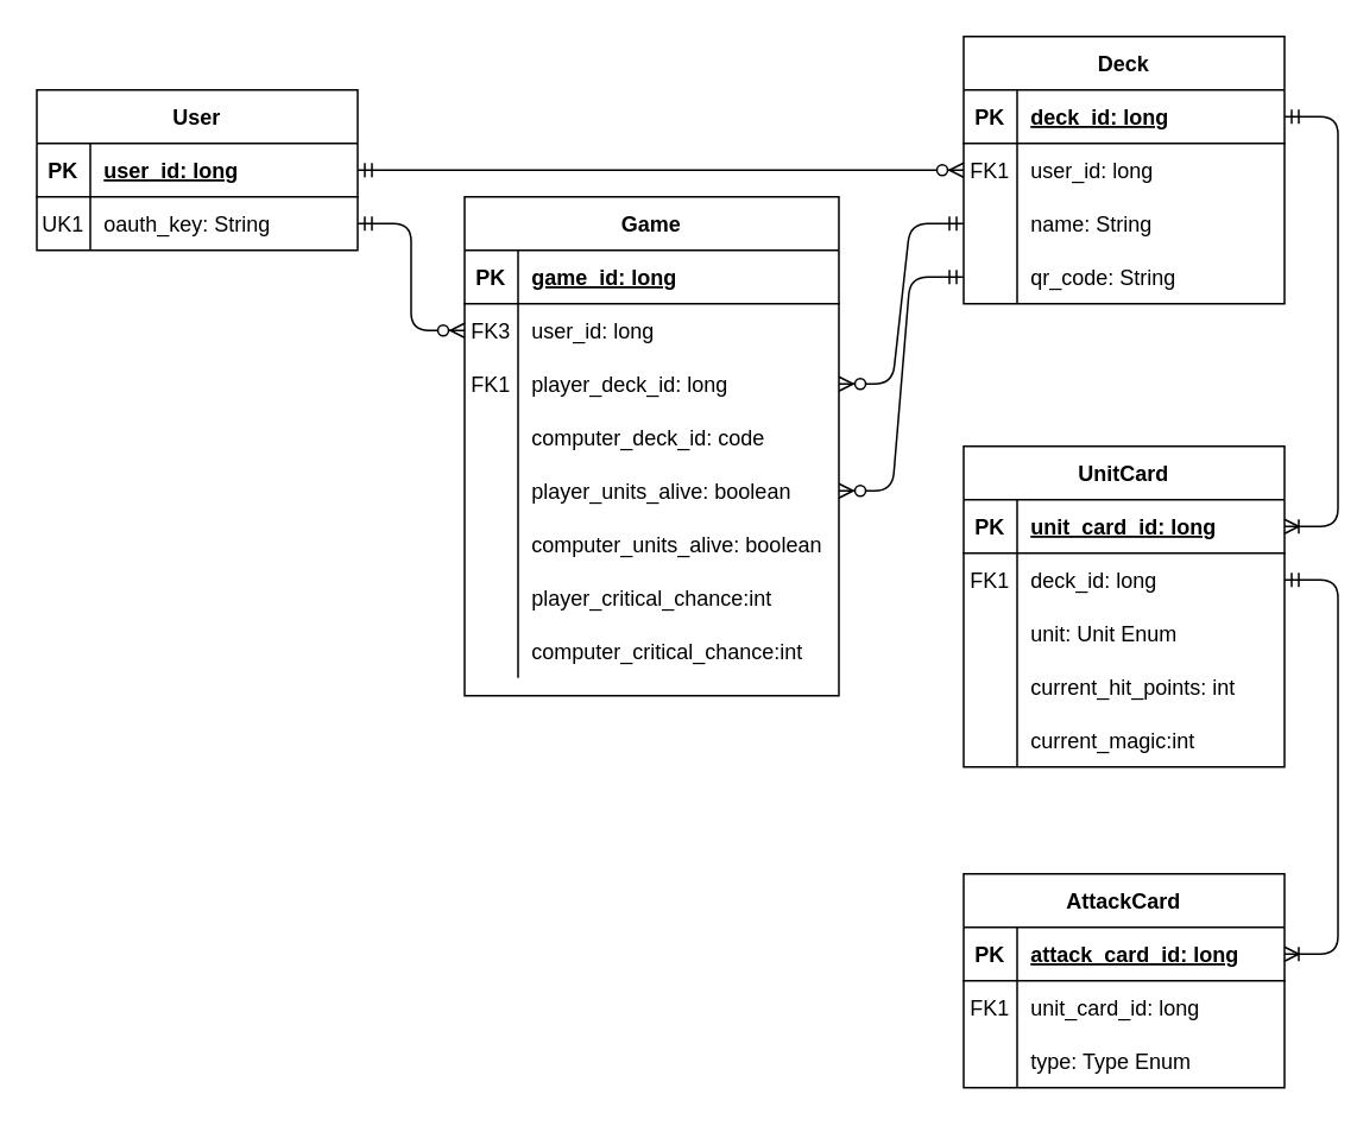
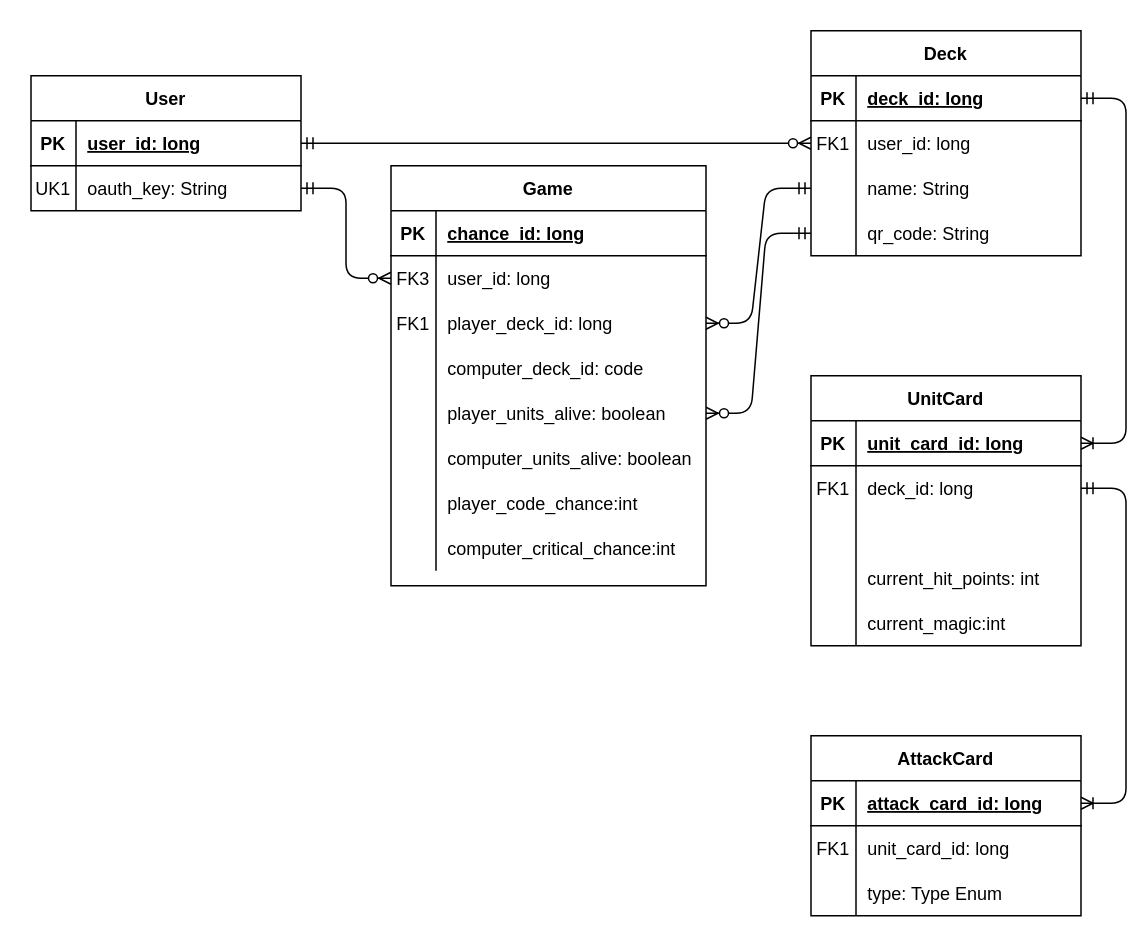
  <mxCell id="0" />
  <mxCell id="1" parent="0" />
  <mxCell id="2" value="" style="edgeStyle=entityRelationEdgeStyle;fontSize=12;html=1;endArrow=ERoneToMany;startArrow=ERmandOne;entryX=1;entryY=0.5;entryDx=0;entryDy=0;exitX=1;exitY=0.5;exitDx=0;exitDy=0;" parent="1" source="24" target="8" edge="1"><mxGeometry width="100" height="100" relative="1" as="geometry"><mxPoint x="720" y="195" as="sourcePoint" /><mxPoint x="800" y="260" as="targetPoint" /></mxGeometry></mxCell>
  <mxCell id="3" value="" style="edgeStyle=entityRelationEdgeStyle;fontSize=12;html=1;endArrow=ERoneToMany;startArrow=ERmandOne;entryX=1;entryY=0.5;entryDx=0;entryDy=0;exitX=1;exitY=0.5;exitDx=0;exitDy=0;" parent="1" source="11" target="37" edge="1"><mxGeometry width="100" height="100" relative="1" as="geometry"><mxPoint x="720" y="475" as="sourcePoint" /><mxPoint x="770" y="545" as="targetPoint" /></mxGeometry></mxCell>
  <mxCell id="4" value="" style="edgeStyle=entityRelationEdgeStyle;fontSize=12;html=1;endArrow=ERzeroToMany;startArrow=ERmandOne;exitX=0;exitY=0.5;exitDx=0;exitDy=0;entryX=1;entryY=0.5;entryDx=0;entryDy=0;" parent="1" source="30" target="53" edge="1"><mxGeometry width="100" height="100" relative="1" as="geometry"><mxPoint x="310" y="440" as="sourcePoint" /><mxPoint x="410" y="340" as="targetPoint" /></mxGeometry></mxCell>
  <mxCell id="5" value="" style="edgeStyle=entityRelationEdgeStyle;fontSize=12;html=1;endArrow=ERzeroToMany;startArrow=ERmandOne;exitX=0;exitY=0.5;exitDx=0;exitDy=0;entryX=1;entryY=0.5;entryDx=0;entryDy=0;" parent="1" source="33" target="58" edge="1"><mxGeometry width="100" height="100" relative="1" as="geometry"><mxPoint x="510" y="240" as="sourcePoint" /><mxPoint x="390" y="270" as="targetPoint" /></mxGeometry></mxCell>
  <mxCell id="6" value="" style="edgeStyle=entityRelationEdgeStyle;fontSize=12;html=1;endArrow=ERzeroToMany;startArrow=ERmandOne;exitX=1;exitY=0.5;exitDx=0;exitDy=0;entryX=0;entryY=0.5;entryDx=0;entryDy=0;" parent="1" source="74" target="50" edge="1"><mxGeometry width="100" height="100" relative="1" as="geometry"><mxPoint x="280" y="420" as="sourcePoint" /><mxPoint x="380" y="320" as="targetPoint" /></mxGeometry></mxCell>
  <mxCell id="7" value="UnitCard" style="shape=table;startSize=30;container=1;collapsible=1;childLayout=tableLayout;fixedRows=1;rowLines=0;fontStyle=1;align=center;resizeLast=1;" parent="1" vertex="1"><mxGeometry x="540" y="250" width="180" height="180" as="geometry" /></mxCell>
  <mxCell id="8" value="" style="shape=partialRectangle;collapsible=0;dropTarget=0;pointerEvents=0;fillColor=none;top=0;left=0;bottom=1;right=0;points=[[0,0.5],[1,0.5]];portConstraint=eastwest;" parent="7" vertex="1"><mxGeometry y="30" width="180" height="30" as="geometry" /></mxCell>
  <mxCell id="9" value="PK" style="shape=partialRectangle;connectable=0;fillColor=none;top=0;left=0;bottom=0;right=0;fontStyle=1;overflow=hidden;" parent="8" vertex="1"><mxGeometry width="30" height="30" as="geometry" /></mxCell>
  <mxCell id="10" value="unit_card_id: long" style="shape=partialRectangle;connectable=0;fillColor=none;top=0;left=0;bottom=0;right=0;align=left;spacingLeft=6;fontStyle=5;overflow=hidden;" parent="8" vertex="1"><mxGeometry x="30" width="150" height="30" as="geometry" /></mxCell>
  <mxCell id="11" value="" style="shape=partialRectangle;collapsible=0;dropTarget=0;pointerEvents=0;fillColor=none;top=0;left=0;bottom=0;right=0;points=[[0,0.5],[1,0.5]];portConstraint=eastwest;" parent="7" vertex="1"><mxGeometry y="60" width="180" height="30" as="geometry" /></mxCell>
  <mxCell id="12" value="FK1" style="shape=partialRectangle;connectable=0;fillColor=none;top=0;left=0;bottom=0;right=0;editable=1;overflow=hidden;" parent="11" vertex="1"><mxGeometry width="30" height="30" as="geometry" /></mxCell>
  <mxCell id="13" value="deck_id: long" style="shape=partialRectangle;connectable=0;fillColor=none;top=0;left=0;bottom=0;right=0;align=left;spacingLeft=6;overflow=hidden;" parent="11" vertex="1"><mxGeometry x="30" width="150" height="30" as="geometry" /></mxCell>
  <mxCell id="14" value="" style="shape=partialRectangle;collapsible=0;dropTarget=0;pointerEvents=0;fillColor=none;top=0;left=0;bottom=0;right=0;points=[[0,0.5],[1,0.5]];portConstraint=eastwest;" parent="7" vertex="1"><mxGeometry y="90" width="180" height="30" as="geometry" /></mxCell>
  <mxCell id="15" value="" style="shape=partialRectangle;connectable=0;fillColor=none;top=0;left=0;bottom=0;right=0;editable=1;overflow=hidden;" parent="14" vertex="1"><mxGeometry width="30" height="30" as="geometry" /></mxCell>
- <mxCell id="16" value="unit: Unit Enum" style="shape=partialRectangle;connectable=0;fillColor=none;top=0;left=0;bottom=0;right=0;align=left;spacingLeft=6;overflow=hidden;" parent="14" vertex="1"><mxGeometry x="30" width="150" height="30" as="geometry" /></mxCell>
  <mxCell id="17" value="" style="shape=partialRectangle;collapsible=0;dropTarget=0;pointerEvents=0;fillColor=none;top=0;left=0;bottom=0;right=0;points=[[0,0.5],[1,0.5]];portConstraint=eastwest;" parent="7" vertex="1"><mxGeometry y="120" width="180" height="30" as="geometry" /></mxCell>
  <mxCell id="18" value="" style="shape=partialRectangle;connectable=0;fillColor=none;top=0;left=0;bottom=0;right=0;editable=1;overflow=hidden;" parent="17" vertex="1"><mxGeometry width="30" height="30" as="geometry" /></mxCell>
  <mxCell id="19" value="current_hit_points: int" style="shape=partialRectangle;connectable=0;fillColor=none;top=0;left=0;bottom=0;right=0;align=left;spacingLeft=6;overflow=hidden;" parent="17" vertex="1"><mxGeometry x="30" width="150" height="30" as="geometry" /></mxCell>
  <mxCell id="20" style="shape=partialRectangle;collapsible=0;dropTarget=0;pointerEvents=0;fillColor=none;top=0;left=0;bottom=0;right=0;points=[[0,0.5],[1,0.5]];portConstraint=eastwest;" parent="7" vertex="1"><mxGeometry y="150" width="180" height="30" as="geometry" /></mxCell>
  <mxCell id="21" style="shape=partialRectangle;connectable=0;fillColor=none;top=0;left=0;bottom=0;right=0;editable=1;overflow=hidden;" parent="20" vertex="1"><mxGeometry width="30" height="30" as="geometry" /></mxCell>
  <mxCell id="22" value="current_magic:int" style="shape=partialRectangle;connectable=0;fillColor=none;top=0;left=0;bottom=0;right=0;align=left;spacingLeft=6;overflow=hidden;" parent="20" vertex="1"><mxGeometry x="30" width="150" height="30" as="geometry" /></mxCell>
  <mxCell id="23" value="Deck" style="shape=table;startSize=30;container=1;collapsible=1;childLayout=tableLayout;fixedRows=1;rowLines=0;fontStyle=1;align=center;resizeLast=1;" parent="1" vertex="1"><mxGeometry x="540" y="20" width="180" height="150" as="geometry" /></mxCell>
  <mxCell id="24" value="" style="shape=partialRectangle;collapsible=0;dropTarget=0;pointerEvents=0;fillColor=none;top=0;left=0;bottom=1;right=0;points=[[0,0.5],[1,0.5]];portConstraint=eastwest;" parent="23" vertex="1"><mxGeometry y="30" width="180" height="30" as="geometry" /></mxCell>
  <mxCell id="25" value="PK" style="shape=partialRectangle;connectable=0;fillColor=none;top=0;left=0;bottom=0;right=0;fontStyle=1;overflow=hidden;" parent="24" vertex="1"><mxGeometry width="30" height="30" as="geometry" /></mxCell>
  <mxCell id="26" value="deck_id: long" style="shape=partialRectangle;connectable=0;fillColor=none;top=0;left=0;bottom=0;right=0;align=left;spacingLeft=6;fontStyle=5;overflow=hidden;" parent="24" vertex="1"><mxGeometry x="30" width="150" height="30" as="geometry" /></mxCell>
  <mxCell id="27" value="" style="shape=partialRectangle;collapsible=0;dropTarget=0;pointerEvents=0;fillColor=none;top=0;left=0;bottom=0;right=0;points=[[0,0.5],[1,0.5]];portConstraint=eastwest;" parent="23" vertex="1"><mxGeometry y="60" width="180" height="30" as="geometry" /></mxCell>
  <mxCell id="28" value="FK1" style="shape=partialRectangle;connectable=0;fillColor=none;top=0;left=0;bottom=0;right=0;editable=1;overflow=hidden;" parent="27" vertex="1"><mxGeometry width="30" height="30" as="geometry" /></mxCell>
  <mxCell id="29" value="user_id: long" style="shape=partialRectangle;connectable=0;fillColor=none;top=0;left=0;bottom=0;right=0;align=left;spacingLeft=6;overflow=hidden;" parent="27" vertex="1"><mxGeometry x="30" width="150" height="30" as="geometry" /></mxCell>
  <mxCell id="30" value="" style="shape=partialRectangle;collapsible=0;dropTarget=0;pointerEvents=0;fillColor=none;top=0;left=0;bottom=0;right=0;points=[[0,0.5],[1,0.5]];portConstraint=eastwest;" parent="23" vertex="1"><mxGeometry y="90" width="180" height="30" as="geometry" /></mxCell>
  <mxCell id="31" value="" style="shape=partialRectangle;connectable=0;fillColor=none;top=0;left=0;bottom=0;right=0;editable=1;overflow=hidden;" parent="30" vertex="1"><mxGeometry width="30" height="30" as="geometry" /></mxCell>
  <mxCell id="32" value="name: String" style="shape=partialRectangle;connectable=0;fillColor=none;top=0;left=0;bottom=0;right=0;align=left;spacingLeft=6;overflow=hidden;" parent="30" vertex="1"><mxGeometry x="30" width="150" height="30" as="geometry" /></mxCell>
  <mxCell id="33" value="" style="shape=partialRectangle;collapsible=0;dropTarget=0;pointerEvents=0;fillColor=none;top=0;left=0;bottom=0;right=0;points=[[0,0.5],[1,0.5]];portConstraint=eastwest;" parent="23" vertex="1"><mxGeometry y="120" width="180" height="30" as="geometry" /></mxCell>
  <mxCell id="34" value="" style="shape=partialRectangle;connectable=0;fillColor=none;top=0;left=0;bottom=0;right=0;editable=1;overflow=hidden;" parent="33" vertex="1"><mxGeometry width="30" height="30" as="geometry" /></mxCell>
  <mxCell id="35" value="qr_code: String" style="shape=partialRectangle;connectable=0;fillColor=none;top=0;left=0;bottom=0;right=0;align=left;spacingLeft=6;overflow=hidden;" parent="33" vertex="1"><mxGeometry x="30" width="150" height="30" as="geometry" /></mxCell>
  <mxCell id="36" value="AttackCard" style="shape=table;startSize=30;container=1;collapsible=1;childLayout=tableLayout;fixedRows=1;rowLines=0;fontStyle=1;align=center;resizeLast=1;" parent="1" vertex="1"><mxGeometry x="540" y="490" width="180" height="120" as="geometry" /></mxCell>
  <mxCell id="37" value="" style="shape=partialRectangle;collapsible=0;dropTarget=0;pointerEvents=0;fillColor=none;top=0;left=0;bottom=1;right=0;points=[[0,0.5],[1,0.5]];portConstraint=eastwest;" parent="36" vertex="1"><mxGeometry y="30" width="180" height="30" as="geometry" /></mxCell>
  <mxCell id="38" value="PK" style="shape=partialRectangle;connectable=0;fillColor=none;top=0;left=0;bottom=0;right=0;fontStyle=1;overflow=hidden;" parent="37" vertex="1"><mxGeometry width="30" height="30" as="geometry" /></mxCell>
  <mxCell id="39" value="attack_card_id: long" style="shape=partialRectangle;connectable=0;fillColor=none;top=0;left=0;bottom=0;right=0;align=left;spacingLeft=6;fontStyle=5;overflow=hidden;" parent="37" vertex="1"><mxGeometry x="30" width="150" height="30" as="geometry" /></mxCell>
  <mxCell id="40" value="" style="shape=partialRectangle;collapsible=0;dropTarget=0;pointerEvents=0;fillColor=none;top=0;left=0;bottom=0;right=0;points=[[0,0.5],[1,0.5]];portConstraint=eastwest;" parent="36" vertex="1"><mxGeometry y="60" width="180" height="30" as="geometry" /></mxCell>
  <mxCell id="41" value="FK1" style="shape=partialRectangle;connectable=0;fillColor=none;top=0;left=0;bottom=0;right=0;editable=1;overflow=hidden;" parent="40" vertex="1"><mxGeometry width="30" height="30" as="geometry" /></mxCell>
  <mxCell id="42" value="unit_card_id: long" style="shape=partialRectangle;connectable=0;fillColor=none;top=0;left=0;bottom=0;right=0;align=left;spacingLeft=6;overflow=hidden;" parent="40" vertex="1"><mxGeometry x="30" width="150" height="30" as="geometry" /></mxCell>
  <mxCell id="43" value="" style="shape=partialRectangle;collapsible=0;dropTarget=0;pointerEvents=0;fillColor=none;top=0;left=0;bottom=0;right=0;points=[[0,0.5],[1,0.5]];portConstraint=eastwest;" parent="36" vertex="1"><mxGeometry y="90" width="180" height="30" as="geometry" /></mxCell>
  <mxCell id="44" value="" style="shape=partialRectangle;connectable=0;fillColor=none;top=0;left=0;bottom=0;right=0;editable=1;overflow=hidden;" parent="43" vertex="1"><mxGeometry width="30" height="30" as="geometry" /></mxCell>
  <mxCell id="45" value="type: Type Enum" style="shape=partialRectangle;connectable=0;fillColor=none;top=0;left=0;bottom=0;right=0;align=left;spacingLeft=6;overflow=hidden;" parent="43" vertex="1"><mxGeometry x="30" width="150" height="30" as="geometry" /></mxCell>
  <mxCell id="46" value="Game" style="shape=table;startSize=30;container=1;collapsible=1;childLayout=tableLayout;fixedRows=1;rowLines=0;fontStyle=1;align=center;resizeLast=1;" parent="1" vertex="1"><mxGeometry x="260" y="110" width="210" height="280" as="geometry" /></mxCell>
  <mxCell id="47" value="" style="shape=partialRectangle;collapsible=0;dropTarget=0;pointerEvents=0;fillColor=none;top=0;left=0;bottom=1;right=0;points=[[0,0.5],[1,0.5]];portConstraint=eastwest;" parent="46" vertex="1"><mxGeometry y="30" width="210" height="30" as="geometry" /></mxCell>
  <mxCell id="48" value="PK" style="shape=partialRectangle;connectable=0;fillColor=none;top=0;left=0;bottom=0;right=0;fontStyle=1;overflow=hidden;" parent="47" vertex="1"><mxGeometry width="30" height="30" as="geometry" /></mxCell>
- <mxCell id="49" value="game_id: long" style="shape=partialRectangle;connectable=0;fillColor=none;top=0;left=0;bottom=0;right=0;align=left;spacingLeft=6;fontStyle=5;overflow=hidden;" parent="47" vertex="1"><mxGeometry x="30" width="180" height="30" as="geometry" /></mxCell>
+ <mxCell id="49" value="chance_id: long" style="shape=partialRectangle;connectable=0;fillColor=none;top=0;left=0;bottom=0;right=0;align=left;spacingLeft=6;fontStyle=5;overflow=hidden;" parent="47" vertex="1"><mxGeometry x="30" width="180" height="30" as="geometry" /></mxCell>
  <mxCell id="50" value="" style="shape=partialRectangle;collapsible=0;dropTarget=0;pointerEvents=0;fillColor=none;top=0;left=0;bottom=0;right=0;points=[[0,0.5],[1,0.5]];portConstraint=eastwest;" parent="46" vertex="1"><mxGeometry y="60" width="210" height="30" as="geometry" /></mxCell>
  <mxCell id="51" value="FK3" style="shape=partialRectangle;connectable=0;fillColor=none;top=0;left=0;bottom=0;right=0;editable=1;overflow=hidden;" parent="50" vertex="1"><mxGeometry width="30" height="30" as="geometry" /></mxCell>
  <mxCell id="52" value="user_id: long" style="shape=partialRectangle;connectable=0;fillColor=none;top=0;left=0;bottom=0;right=0;align=left;spacingLeft=6;overflow=hidden;" parent="50" vertex="1"><mxGeometry x="30" width="180" height="30" as="geometry" /></mxCell>
  <mxCell id="53" value="" style="shape=partialRectangle;collapsible=0;dropTarget=0;pointerEvents=0;fillColor=none;top=0;left=0;bottom=0;right=0;points=[[0,0.5],[1,0.5]];portConstraint=eastwest;" parent="46" vertex="1"><mxGeometry y="90" width="210" height="30" as="geometry" /></mxCell>
  <mxCell id="54" value="FK1" style="shape=partialRectangle;connectable=0;fillColor=none;top=0;left=0;bottom=0;right=0;editable=1;overflow=hidden;" parent="53" vertex="1"><mxGeometry width="30" height="30" as="geometry" /></mxCell>
  <mxCell id="55" value="player_deck_id: long" style="shape=partialRectangle;connectable=0;fillColor=none;top=0;left=0;bottom=0;right=0;align=left;spacingLeft=6;overflow=hidden;" parent="53" vertex="1"><mxGeometry x="30" width="180" height="30" as="geometry" /></mxCell>
  <mxCell id="56" value="" style="shape=partialRectangle;collapsible=0;dropTarget=0;pointerEvents=0;fillColor=none;top=0;left=0;bottom=0;right=0;points=[[0,0.5],[1,0.5]];portConstraint=eastwest;" parent="46" vertex="1"><mxGeometry y="120" width="210" height="30" as="geometry" /></mxCell>
  <mxCell id="57" value="computer_deck_id: code" style="shape=partialRectangle;connectable=0;fillColor=none;top=0;left=0;bottom=0;right=0;align=left;spacingLeft=6;overflow=hidden;" parent="56" vertex="1"><mxGeometry x="30" width="180" height="30" as="geometry" /></mxCell>
  <mxCell id="58" value="" style="shape=partialRectangle;collapsible=0;dropTarget=0;pointerEvents=0;fillColor=none;top=0;left=0;bottom=0;right=0;points=[[0,0.5],[1,0.5]];portConstraint=eastwest;" parent="46" vertex="1"><mxGeometry y="150" width="210" height="30" as="geometry" /></mxCell>
  <mxCell id="59" value="" style="shape=partialRectangle;connectable=0;fillColor=none;top=0;left=0;bottom=0;right=0;editable=1;overflow=hidden;" parent="58" vertex="1"><mxGeometry width="30" height="30" as="geometry" /></mxCell>
  <mxCell id="60" value="player_units_alive: boolean" style="shape=partialRectangle;connectable=0;fillColor=none;top=0;left=0;bottom=0;right=0;align=left;spacingLeft=6;overflow=hidden;" parent="58" vertex="1"><mxGeometry x="30" width="180" height="30" as="geometry" /></mxCell>
  <mxCell id="61" value="" style="shape=partialRectangle;collapsible=0;dropTarget=0;pointerEvents=0;fillColor=none;top=0;left=0;bottom=0;right=0;points=[[0,0.5],[1,0.5]];portConstraint=eastwest;" parent="46" vertex="1"><mxGeometry y="180" width="210" height="30" as="geometry" /></mxCell>
  <mxCell id="62" value="" style="shape=partialRectangle;connectable=0;fillColor=none;top=0;left=0;bottom=0;right=0;editable=1;overflow=hidden;" parent="61" vertex="1"><mxGeometry width="30" height="30" as="geometry" /></mxCell>
  <mxCell id="63" value="computer_units_alive: boolean" style="shape=partialRectangle;connectable=0;fillColor=none;top=0;left=0;bottom=0;right=0;align=left;spacingLeft=6;overflow=hidden;" parent="61" vertex="1"><mxGeometry x="30" width="180" height="30" as="geometry" /></mxCell>
  <mxCell id="64" style="shape=partialRectangle;collapsible=0;dropTarget=0;pointerEvents=0;fillColor=none;top=0;left=0;bottom=0;right=0;points=[[0,0.5],[1,0.5]];portConstraint=eastwest;" parent="46" vertex="1"><mxGeometry y="210" width="210" height="30" as="geometry" /></mxCell>
  <mxCell id="65" style="shape=partialRectangle;connectable=0;fillColor=none;top=0;left=0;bottom=0;right=0;editable=1;overflow=hidden;" parent="64" vertex="1"><mxGeometry width="30" height="30" as="geometry" /></mxCell>
- <mxCell id="66" value="player_critical_chance:int" style="shape=partialRectangle;connectable=0;fillColor=none;top=0;left=0;bottom=0;right=0;align=left;spacingLeft=6;overflow=hidden;" parent="64" vertex="1"><mxGeometry x="30" width="180" height="30" as="geometry" /></mxCell>
+ <mxCell id="66" value="player_code_chance:int" style="shape=partialRectangle;connectable=0;fillColor=none;top=0;left=0;bottom=0;right=0;align=left;spacingLeft=6;overflow=hidden;" parent="64" vertex="1"><mxGeometry x="30" width="180" height="30" as="geometry" /></mxCell>
  <mxCell id="67" style="shape=partialRectangle;collapsible=0;dropTarget=0;pointerEvents=0;fillColor=none;top=0;left=0;bottom=0;right=0;points=[[0,0.5],[1,0.5]];portConstraint=eastwest;" parent="46" vertex="1"><mxGeometry y="240" width="210" height="30" as="geometry" /></mxCell>
  <mxCell id="68" style="shape=partialRectangle;connectable=0;fillColor=none;top=0;left=0;bottom=0;right=0;editable=1;overflow=hidden;" parent="67" vertex="1"><mxGeometry width="30" height="30" as="geometry" /></mxCell>
  <mxCell id="69" value="computer_critical_chance:int" style="shape=partialRectangle;connectable=0;fillColor=none;top=0;left=0;bottom=0;right=0;align=left;spacingLeft=6;overflow=hidden;" parent="67" vertex="1"><mxGeometry x="30" width="180" height="30" as="geometry" /></mxCell>
  <mxCell id="70" value="User" style="shape=table;startSize=30;container=1;collapsible=1;childLayout=tableLayout;fixedRows=1;rowLines=0;fontStyle=1;align=center;resizeLast=1;" parent="1" vertex="1"><mxGeometry x="20" y="50" width="180" height="90" as="geometry" /></mxCell>
  <mxCell id="71" value="" style="shape=partialRectangle;collapsible=0;dropTarget=0;pointerEvents=0;fillColor=none;top=0;left=0;bottom=1;right=0;points=[[0,0.5],[1,0.5]];portConstraint=eastwest;" parent="70" vertex="1"><mxGeometry y="30" width="180" height="30" as="geometry" /></mxCell>
  <mxCell id="72" value="PK" style="shape=partialRectangle;connectable=0;fillColor=none;top=0;left=0;bottom=0;right=0;fontStyle=1;overflow=hidden;" parent="71" vertex="1"><mxGeometry width="30" height="30" as="geometry" /></mxCell>
  <mxCell id="73" value="user_id: long" style="shape=partialRectangle;connectable=0;fillColor=none;top=0;left=0;bottom=0;right=0;align=left;spacingLeft=6;fontStyle=5;overflow=hidden;" parent="71" vertex="1"><mxGeometry x="30" width="150" height="30" as="geometry" /></mxCell>
  <mxCell id="74" value="" style="shape=partialRectangle;collapsible=0;dropTarget=0;pointerEvents=0;fillColor=none;top=0;left=0;bottom=0;right=0;points=[[0,0.5],[1,0.5]];portConstraint=eastwest;" parent="70" vertex="1"><mxGeometry y="60" width="180" height="30" as="geometry" /></mxCell>
  <mxCell id="75" value="UK1" style="shape=partialRectangle;connectable=0;fillColor=none;top=0;left=0;bottom=0;right=0;editable=1;overflow=hidden;" parent="74" vertex="1"><mxGeometry width="30" height="30" as="geometry" /></mxCell>
  <mxCell id="76" value="oauth_key: String" style="shape=partialRectangle;connectable=0;fillColor=none;top=0;left=0;bottom=0;right=0;align=left;spacingLeft=6;overflow=hidden;" parent="74" vertex="1"><mxGeometry x="30" width="150" height="30" as="geometry" /></mxCell>
  <mxCell id="77" value="" style="edgeStyle=entityRelationEdgeStyle;fontSize=12;html=1;endArrow=ERzeroToMany;startArrow=ERmandOne;entryX=0;entryY=0.5;entryDx=0;entryDy=0;exitX=1;exitY=0.5;exitDx=0;exitDy=0;" parent="1" source="71" target="23" edge="1"><mxGeometry width="100" height="100" relative="1" as="geometry"><mxPoint x="360" y="80" as="sourcePoint" /><mxPoint x="480" y="60" as="targetPoint" /></mxGeometry></mxCell>
